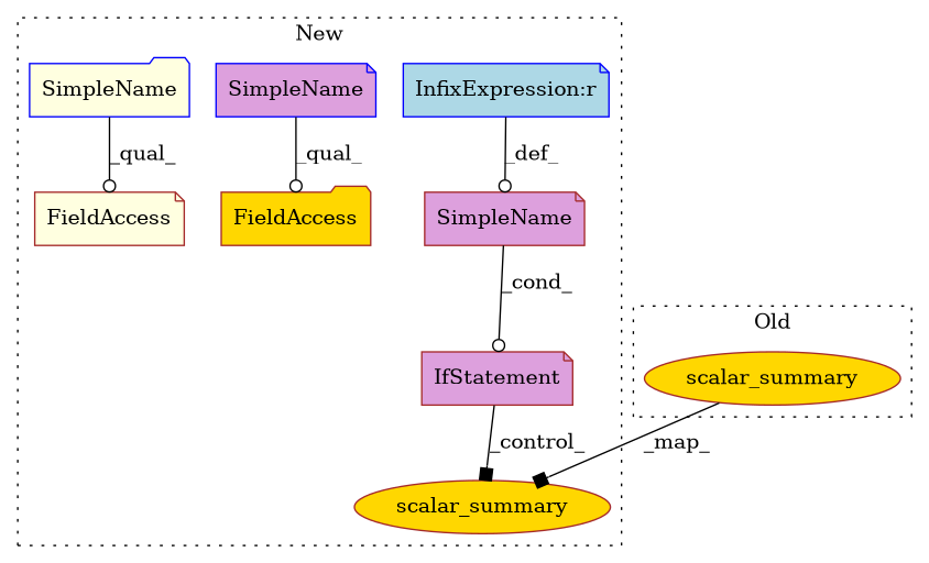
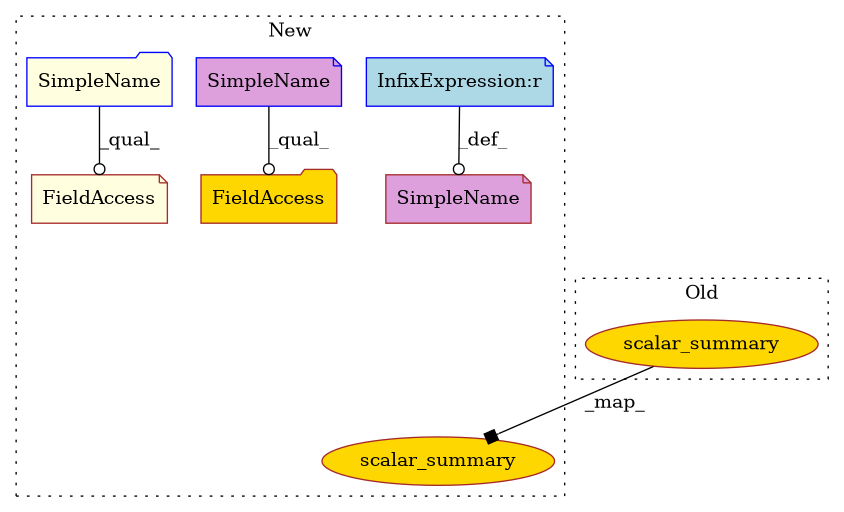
  digraph {
    node [a=42 l="15,1" s=3389 shape=note style=filled fillcolor=gold color=brown]
    edge [arrowhead=odot]
    n1 [a=32 label=scalar_summary s="2985,3011" shape=ellipse]
    n2 [a=22 l=18 label=FieldAccess shape=folder]
    n3 [a=27 l=3 label="InfixExpression:r" s=2957 fillcolor=lightblue color=blue]
    n4 [a=22 l=22 label=FieldAccess s=3269 fillcolor=lightyellow]
    n5 [label=SimpleName fillcolor=plum l="" s=""]
-   n6 [a=25 l="4,2" label=IfStatement s="2912,2962" fillcolor=plum]
    n7 [l=10 label=SimpleName fillcolor=plum color=blue]
    n8 [l=10 label=SimpleName s=3269 shape=folder fillcolor=lightyellow color=blue]
    n9 [a=32 label=scalar_summary s="1923,1949" shape=ellipse]
    subgraph cluster_1 {
      label=New
      style=dotted
      n1
      n2
      n3
      n4
      n5
-     n6
      n7
      n8
    }
    subgraph cluster_2 {
      label=Old
      style=dotted
      n9
    }
    n3 -> n5 [label=_def_]
-   n5 -> n6 [label=_cond_]
-   n6 -> n1 [label=_control_ arrowhead=box]
    n7 -> n2 [label=_qual_]
    n8 -> n4 [label=_qual_]
    n9 -> n1 [label=_map_ arrowhead=box]
  }
